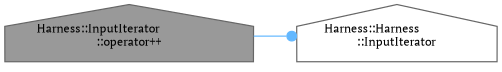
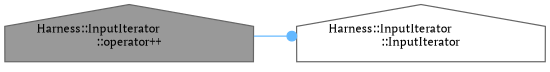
  digraph {
    rankdir=LR
    fontname="PT Serif"
    node [fontname="PT Serif" fontsize=10 shape=house style=filled]
    n1 [color=gray40 fillcolor=grey60 fontcolor=black height=0.2 label="Harness::InputIterator\l::operator++" width=0.4]
-   n2 [color=grey40 fillcolor=white height=0.2 label="Harness::Harness\l::InputIterator" width=0.4]
+   n2 [color=grey40 fillcolor=white height=0.2 label="Harness::InputIterator\l::InputIterator" width=0.4]
    n1 -> n2 [color=steelblue1 fontname="PT Serif" fontsize=10 labelfontname=Helvetica labelfontsize=10 style=solid arrowhead=dot]
  }
